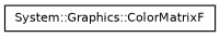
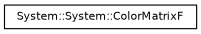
  digraph {
    rankdir=LR
-   n1 [color=black fillcolor=white fontname=Helvetica fontsize=10 height=0.2 label="System::Graphics::ColorMatrixF" shape=record style=filled width=0.4]
+   n1 [color=black fillcolor=white fontname=Helvetica fontsize=10 height=0.2 label="System::System::ColorMatrixF" shape=record style=filled width=0.4]
  }
